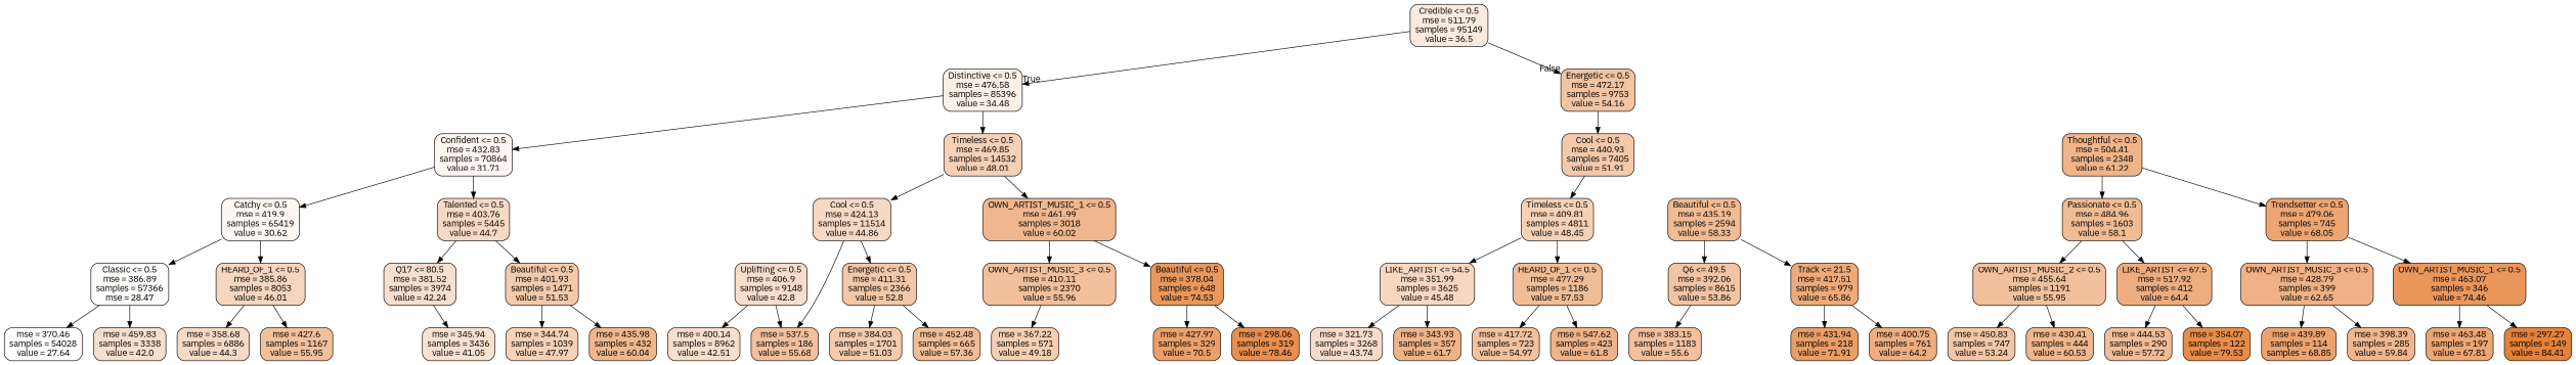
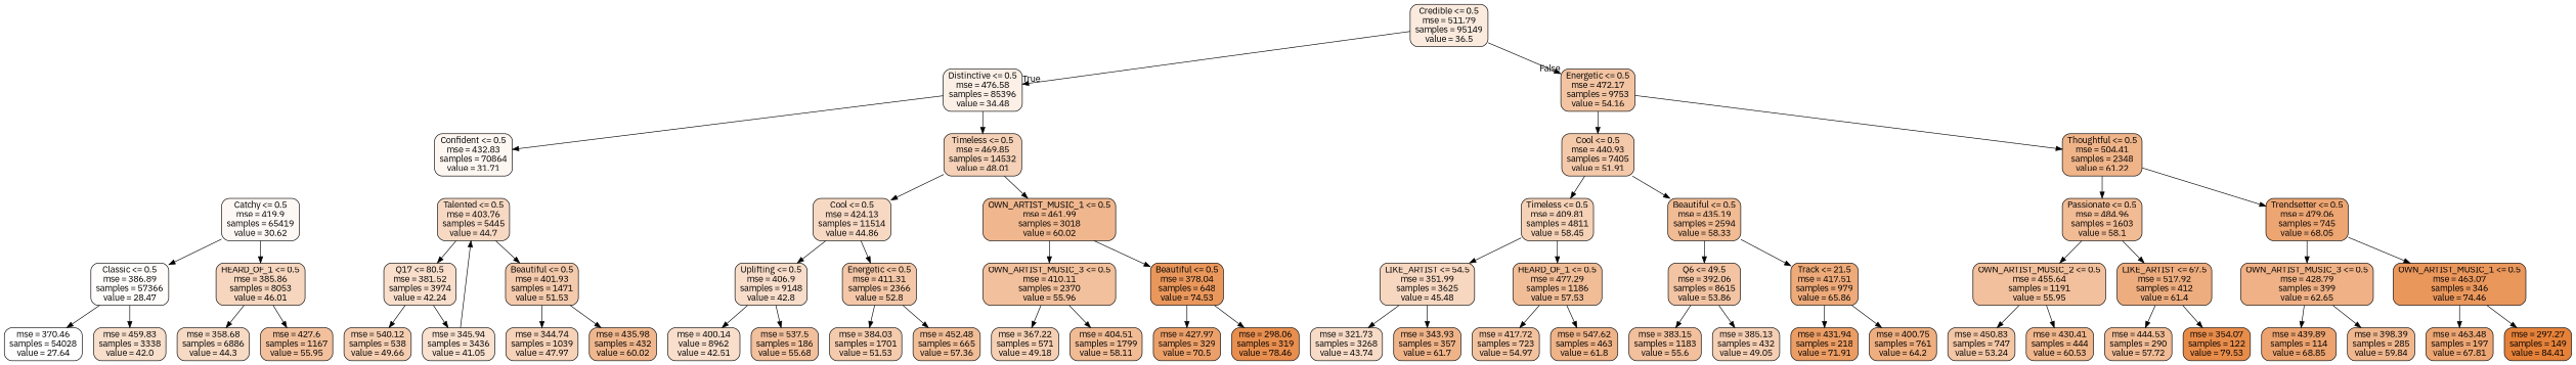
  digraph {
    fontname="IBM Plex Sans"
    node [color=black fillcolor="#e5813991" fontname="IBM Plex Sans" shape=box style="filled, rounded"]
    edge [fontname="IBM Plex Sans"]
    n1 [fillcolor="#e5813928" label="Credible <= 0.5\nmse = 511.79\nsamples = 95149\nvalue = 36.5"]
    n2 [fillcolor="#e581391f" label="Distinctive <= 0.5\nmse = 476.58\nsamples = 85396\nvalue = 34.48"]
    n3 [fillcolor="#e5813977" label="Energetic <= 0.5\nmse = 472.17\nsamples = 9753\nvalue = 54.16"]
    n4 [fillcolor="#e5813912" label="Confident <= 0.5\nmse = 432.83\nsamples = 70864\nvalue = 31.71"]
    n5 [fillcolor="#e581395c" label="Timeless <= 0.5\nmse = 469.85\nsamples = 14532\nvalue = 48.01"]
    n6 [fillcolor="#e581396d" label="Cool <= 0.5\nmse = 440.93\nsamples = 7405\nvalue = 51.91"]
    n7 [fillcolor="#e5813997" label="Thoughtful <= 0.5\nmse = 504.41\nsamples = 2348\nvalue = 61.22"]
    n8 [fillcolor="#e581390d" label="Catchy <= 0.5\nmse = 419.9\nsamples = 65419\nvalue = 30.62"]
    n9 [fillcolor="#e581394d" label="Talented <= 0.5\nmse = 403.76\nsamples = 5445\nvalue = 44.7"]
    n10 [fillcolor="#e581394d" label="Cool <= 0.5\nmse = 424.13\nsamples = 11514\nvalue = 44.86"]
    n11 [label="OWN_ARTIST_MUSIC_1 <= 0.5\nmse = 461.99\nsamples = 3018\nvalue = 60.02"]
-   n12 [fillcolor="#e5813904" label="Classic <= 0.5\nmse = 386.89\nsamples = 57366\nmse = 28.47"]
+   n12 [fillcolor="#e5813904" label="Classic <= 0.5\nmse = 386.89\nsamples = 57366\nvalue = 28.47"]
    n13 [fillcolor="#e5813953" label="HEARD_OF_1 <= 0.5\nmse = 385.86\nsamples = 8053\nvalue = 46.01"]
    n14 [fillcolor="#e5813942" label="Q17 <= 80.5\nmse = 381.52\nsamples = 3974\nvalue = 42.24"]
    n15 [fillcolor="#e581396b" label="Beautiful <= 0.5\nmse = 401.93\nsamples = 1471\nvalue = 51.53"]
    n16 [fillcolor="#e5813900" label="mse = 370.46\nsamples = 54028\nvalue = 27.64"]
    n17 [fillcolor="#e5813941" label="mse = 459.83\nsamples = 3338\nvalue = 42.0"]
    n18 [fillcolor="#e581394b" label="mse = 358.68\nsamples = 6886\nvalue = 44.3"]
    n19 [fillcolor="#e581397f" label="mse = 427.6\nsamples = 1167\nvalue = 55.95"]
    n20 [fillcolor="#e581393c" label="mse = 345.94\nsamples = 3436\nvalue = 41.05"]
+   n21 [fillcolor="#e5813963" label="mse = 540.12\nsamples = 538\nvalue = 49.66"]
    n22 [fillcolor="#e581395b" label="mse = 344.74\nsamples = 1039\nvalue = 47.97"]
-   n23 [label="mse = 435.98\nsamples = 432\nvalue = 60.04"]
+   n23 [label="mse = 435.98\nsamples = 432\nvalue = 60.02"]
    n24 [fillcolor="#e5813944" label="Uplifting <= 0.5\nmse = 406.9\nsamples = 9148\nvalue = 42.8"]
    n25 [fillcolor="#e5813971" label="Energetic <= 0.5\nmse = 411.31\nsamples = 2366\nvalue = 52.8"]
    n26 [fillcolor="#e581397f" label="OWN_ARTIST_MUSIC_3 <= 0.5\nmse = 410.11\nsamples = 2370\nvalue = 55.96"]
    n27 [fillcolor="#e58139d3" label="Beautiful <= 0.5\nmse = 378.04\nsamples = 648\nvalue = 74.53"]
-   n28 [fillcolor="#e5813943" label="mse = 400.14\nsamples = 8962\nvalue = 42.51"]
+   n28 [fillcolor="#e5813943" label="mse = 400.14\nvalue = 8962\nvalue = 42.51"]
    n29 [fillcolor="#e581397e" label="mse = 537.5\nsamples = 186\nvalue = 55.68"]
-   n30 [fillcolor="#e5813969" label="mse = 384.03\nsamples = 1701\nvalue = 51.03"]
+   n30 [fillcolor="#e5813969" label="mse = 384.03\nsamples = 1701\nvalue = 51.53"]
    n31 [fillcolor="#e5813985" label="mse = 452.48\nsamples = 665\nvalue = 57.36"]
    n32 [fillcolor="#e5813961" label="mse = 367.22\nsamples = 571\nvalue = 49.18"]
+   n33 [fillcolor="#e5813989" label="mse = 404.51\nsamples = 1799\nvalue = 58.11"]
    n34 [fillcolor="#e58139c1" label="mse = 427.97\nsamples = 329\nvalue = 70.5"]
    n35 [fillcolor="#e58139e4" label="mse = 298.06\nsamples = 319\nvalue = 78.46"]
-   n36 [fillcolor="#e581395d" label="Timeless <= 0.5\nmse = 409.81\nsamples = 4811\nvalue = 48.45"]
+   n36 [fillcolor="#e581395d" label="Timeless <= 0.5\nmse = 409.81\nsamples = 4811\nvalue = 58.45"]
    n37 [fillcolor="#e581398a" label="Beautiful <= 0.5\nmse = 435.19\nsamples = 2594\nvalue = 58.33"]
    n38 [fillcolor="#e5813989" label="Passionate <= 0.5\nmse = 484.96\nsamples = 1603\nvalue = 58.1"]
    n39 [fillcolor="#e58139b5" label="Trendsetter <= 0.5\nmse = 479.06\nsamples = 745\nvalue = 68.05"]
    n40 [fillcolor="#e5813950" label="LIKE_ARTIST <= 54.5\nmse = 351.99\nsamples = 3625\nvalue = 45.48"]
    n41 [fillcolor="#e5813986" label="HEARD_OF_1 <= 0.5\nmse = 477.29\nsamples = 1186\nvalue = 57.53"]
    n42 [fillcolor="#e5813976" label="Q6 <= 49.5\nmse = 392.06\nsamples = 8615\nvalue = 53.86"]
    n43 [fillcolor="#e58139ac" label="Track <= 21.5\nmse = 417.51\nsamples = 979\nvalue = 65.86"]
    n44 [fillcolor="#e5813948" label="mse = 321.73\nsamples = 3268\nvalue = 43.74"]
    n45 [fillcolor="#e5813999" label="mse = 343.93\nsamples = 357\nvalue = 61.7"]
    n46 [fillcolor="#e581397b" label="mse = 417.72\nsamples = 723\nvalue = 54.97"]
-   n47 [fillcolor="#e5813999" label="mse = 547.62\nsamples = 423\nvalue = 61.8"]
+   n47 [fillcolor="#e5813999" label="mse = 547.62\nsamples = 463\nvalue = 61.8"]
    n48 [fillcolor="#e581397e" label="mse = 383.15\nsamples = 1183\nvalue = 55.6"]
+   n49 [fillcolor="#e5813960" label="mse = 385.13\nsamples = 432\nvalue = 49.05"]
    n50 [fillcolor="#e58139c7" label="mse = 431.94\nsamples = 218\nvalue = 71.91"]
    n51 [fillcolor="#e58139a4" label="mse = 400.75\nsamples = 761\nvalue = 64.2"]
    n52 [fillcolor="#e581397f" label="OWN_ARTIST_MUSIC_2 <= 0.5\nmse = 455.64\nsamples = 1191\nvalue = 55.95"]
-   n53 [fillcolor="#e58139a5" label="LIKE_ARTIST <= 67.5\nmse = 517.92\nsamples = 412\nvalue = 64.4"]
+   n53 [fillcolor="#e58139a5" label="LIKE_ARTIST <= 67.5\nmse = 517.92\nsamples = 412\nvalue = 61.4"]
    n54 [fillcolor="#e581399d" label="OWN_ARTIST_MUSIC_3 <= 0.5\nmse = 428.79\nsamples = 399\nvalue = 62.65"]
    n55 [fillcolor="#e58139d2" label="OWN_ARTIST_MUSIC_1 <= 0.5\nmse = 463.07\nsamples = 346\nvalue = 74.46"]
    n56 [fillcolor="#e5813973" label="mse = 450.83\nsamples = 747\nvalue = 53.24"]
    n57 [fillcolor="#e5813994" label="mse = 430.41\nsamples = 444\nvalue = 60.53"]
    n58 [fillcolor="#e5813987" label="mse = 444.53\nsamples = 290\nvalue = 57.72"]
    n59 [fillcolor="#e58139e9" label="mse = 354.07\nsamples = 122\nvalue = 79.53"]
-   n60 [fillcolor="#e58139b9" label="mse = 439.89\nsamples = 114\nsamples = 68.85"]
+   n60 [fillcolor="#e58139b9" label="mse = 439.89\nsamples = 114\nvalue = 68.85"]
    n61 [label="mse = 398.39\nsamples = 285\nvalue = 59.84"]
    n62 [fillcolor="#e58139b4" label="mse = 463.48\nsamples = 197\nvalue = 67.81"]
    n63 [fillcolor="#e58139ff" label="mse = 297.27\nsamples = 149\nvalue = 84.41"]
    n1 -> n2 [headlabel=True labelangle=45 labeldistance=2.5]
    n1 -> n3 [headlabel=False labelangle=-45 labeldistance=2.5]
    n2 -> n4
    n2 -> n5
    n3 -> n6
-   n4 -> n8
-   n4 -> n9
+   n3 -> n7
+   n20 -> n9
    n5 -> n10
    n5 -> n11
    n6 -> n36
+   n6 -> n37
    n7 -> n38
    n7 -> n39
    n8 -> n12
    n8 -> n13
    n9 -> n14
    n9 -> n15
-   n10 -> n29
+   n10 -> n24
    n10 -> n25
    n11 -> n26
    n11 -> n27
    n12 -> n16
    n12 -> n17
    n13 -> n18
    n13 -> n19
    n14 -> n20
+   n14 -> n21
    n15 -> n22
    n15 -> n23
    n24 -> n28
    n24 -> n29
    n25 -> n30
    n25 -> n31
    n26 -> n32
+   n26 -> n33
    n27 -> n34
    n27 -> n35
    n36 -> n40
    n36 -> n41
    n37 -> n42
    n37 -> n43
    n38 -> n52
    n38 -> n53
    n39 -> n54
    n39 -> n55
    n40 -> n44
    n40 -> n45
    n41 -> n46
    n41 -> n47
    n42 -> n48
+   n42 -> n49
    n43 -> n50
    n43 -> n51
    n52 -> n56
    n52 -> n57
    n53 -> n58
    n53 -> n59
    n54 -> n60
    n54 -> n61
    n55 -> n62
    n55 -> n63
  }
